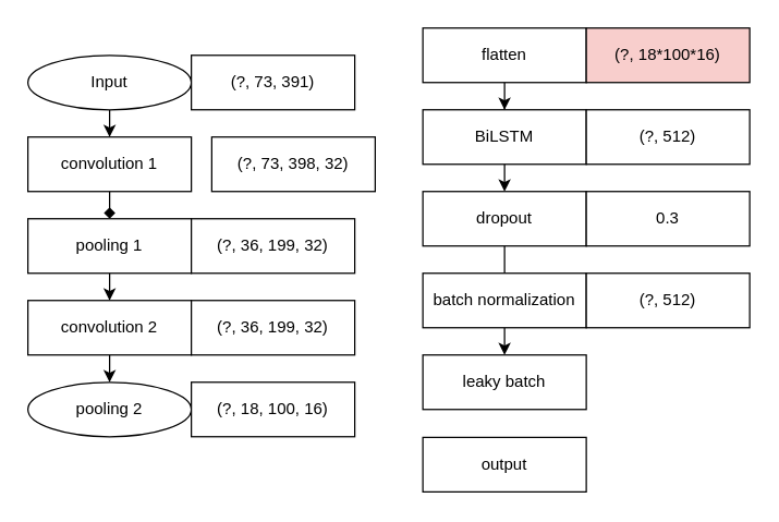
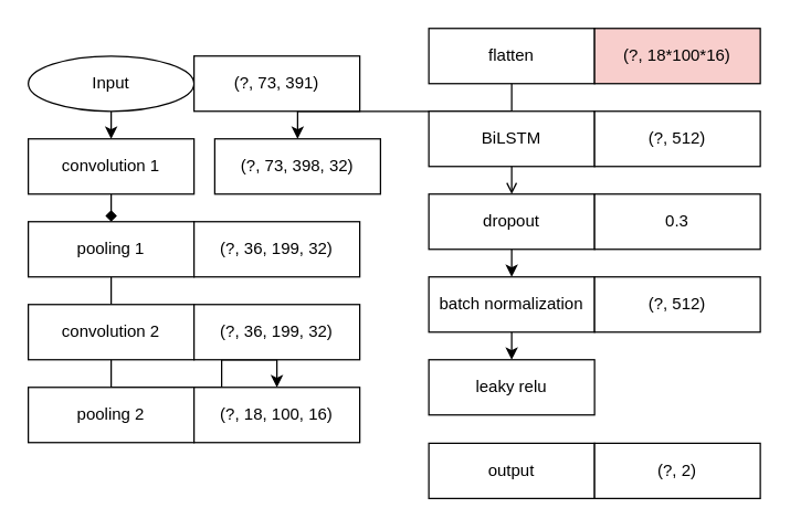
  <mxCell id="0" />
  <mxCell id="1" parent="0" />
  <mxCell id="2" style="edgeStyle=orthogonalEdgeStyle;rounded=0;orthogonalLoop=1;jettySize=auto;html=1;exitX=0.5;exitY=1;exitDx=0;exitDy=0;entryX=0.5;entryY=0;entryDx=0;entryDy=0;endArrow=diamond;" parent="1" source="3" target="5" edge="1"><mxGeometry relative="1" as="geometry" /></mxCell>
  <mxCell id="3" value="convolution 1" style="rounded=0;whiteSpace=wrap;html=1;" parent="1" vertex="1"><mxGeometry x="20" y="100" width="120" height="40" as="geometry" /></mxCell>
- <mxCell id="4" style="edgeStyle=orthogonalEdgeStyle;rounded=0;orthogonalLoop=1;jettySize=auto;html=1;exitX=0.5;exitY=1;exitDx=0;exitDy=0;entryX=0.5;entryY=0;entryDx=0;entryDy=0;" parent="1" source="5" target="7" edge="1"><mxGeometry relative="1" as="geometry" /></mxCell>
+ <mxCell id="4" style="edgeStyle=orthogonalEdgeStyle;rounded=0;orthogonalLoop=1;jettySize=auto;html=1;exitX=0.5;exitY=1;exitDx=0;exitDy=0;entryX=0.5;entryY=0;entryDx=0;entryDy=0;endArrow=none;" parent="1" source="5" target="7" edge="1"><mxGeometry relative="1" as="geometry" /></mxCell>
  <mxCell id="5" value="pooling 1" style="rounded=0;whiteSpace=wrap;html=1;" parent="1" vertex="1"><mxGeometry x="20" y="160" width="120" height="40" as="geometry" /></mxCell>
- <mxCell id="6" style="edgeStyle=orthogonalEdgeStyle;rounded=0;orthogonalLoop=1;jettySize=auto;html=1;exitX=0.5;exitY=1;exitDx=0;exitDy=0;entryX=0.5;entryY=0;entryDx=0;entryDy=0;" parent="1" source="7" target="8" edge="1"><mxGeometry relative="1" as="geometry" /></mxCell>
+ <mxCell id="6" style="edgeStyle=orthogonalEdgeStyle;rounded=0;orthogonalLoop=1;jettySize=auto;html=1;exitX=0.5;exitY=1;exitDx=0;exitDy=0;" parent="1" source="7" target="25" edge="1"><mxGeometry relative="1" as="geometry" /></mxCell>
  <mxCell id="7" value="convolution 2" style="rounded=0;whiteSpace=wrap;html=1;" parent="1" vertex="1"><mxGeometry x="20" y="220" width="120" height="40" as="geometry" /></mxCell>
- <mxCell id="8" value="pooling 2" style="ellipse;whiteSpace=wrap;html=1;" parent="1" vertex="1"><mxGeometry x="20" y="280" width="120" height="40" as="geometry" /></mxCell>
- <mxCell id="9" style="edgeStyle=orthogonalEdgeStyle;rounded=0;orthogonalLoop=1;jettySize=auto;html=1;exitX=0.5;exitY=1;exitDx=0;exitDy=0;" parent="1" source="10" target="12" edge="1"><mxGeometry relative="1" as="geometry" /></mxCell>
+ <mxCell id="8" value="pooling 2" style="rounded=0;whiteSpace=wrap;html=1;" parent="1" vertex="1"><mxGeometry x="20" y="280" width="120" height="40" as="geometry" /></mxCell>
+ <mxCell id="9" style="edgeStyle=orthogonalEdgeStyle;rounded=0;orthogonalLoop=1;jettySize=auto;html=1;exitX=0.5;exitY=1;exitDx=0;exitDy=0;" parent="1" source="10" target="19" edge="1"><mxGeometry relative="1" as="geometry" /></mxCell>
  <mxCell id="10" value="flatten" style="rounded=0;whiteSpace=wrap;html=1;" parent="1" vertex="1"><mxGeometry x="310" y="20" width="120" height="40" as="geometry" /></mxCell>
- <mxCell id="11" style="edgeStyle=orthogonalEdgeStyle;rounded=0;orthogonalLoop=1;jettySize=auto;html=1;exitX=0.5;exitY=1;exitDx=0;exitDy=0;entryX=0.5;entryY=0;entryDx=0;entryDy=0;" parent="1" source="12" target="14" edge="1"><mxGeometry relative="1" as="geometry" /></mxCell>
+ <mxCell id="11" style="edgeStyle=orthogonalEdgeStyle;rounded=0;orthogonalLoop=1;jettySize=auto;html=1;exitX=0.5;exitY=1;exitDx=0;exitDy=0;entryX=0.5;entryY=0;entryDx=0;entryDy=0;endArrow=open;" parent="1" source="12" target="14" edge="1"><mxGeometry relative="1" as="geometry" /></mxCell>
  <mxCell id="12" value="BiLSTM" style="rounded=0;whiteSpace=wrap;html=1;" parent="1" vertex="1"><mxGeometry x="310" y="80" width="120" height="40" as="geometry" /></mxCell>
- <mxCell id="13" style="edgeStyle=orthogonalEdgeStyle;rounded=0;orthogonalLoop=1;jettySize=auto;html=1;exitX=0.5;exitY=1;exitDx=0;exitDy=0;entryX=0.5;entryY=0;entryDx=0;entryDy=0;endArrow=none;" parent="1" source="14" target="16" edge="1"><mxGeometry relative="1" as="geometry" /></mxCell>
+ <mxCell id="13" style="edgeStyle=orthogonalEdgeStyle;rounded=0;orthogonalLoop=1;jettySize=auto;html=1;exitX=0.5;exitY=1;exitDx=0;exitDy=0;entryX=0.5;entryY=0;entryDx=0;entryDy=0;" parent="1" source="14" target="16" edge="1"><mxGeometry relative="1" as="geometry" /></mxCell>
  <mxCell id="14" value="dropout" style="rounded=0;whiteSpace=wrap;html=1;" parent="1" vertex="1"><mxGeometry x="310" y="140" width="120" height="40" as="geometry" /></mxCell>
  <mxCell id="15" style="edgeStyle=orthogonalEdgeStyle;rounded=0;orthogonalLoop=1;jettySize=auto;html=1;exitX=0.5;exitY=1;exitDx=0;exitDy=0;entryX=0.5;entryY=0;entryDx=0;entryDy=0;" parent="1" source="16" target="17" edge="1"><mxGeometry relative="1" as="geometry" /></mxCell>
  <mxCell id="16" value="batch normalization" style="rounded=0;whiteSpace=wrap;html=1;" parent="1" vertex="1"><mxGeometry x="310" y="200" width="120" height="40" as="geometry" /></mxCell>
- <mxCell id="17" value="leaky batch" style="rounded=0;whiteSpace=wrap;html=1;" parent="1" vertex="1"><mxGeometry x="310" y="260" width="120" height="40" as="geometry" /></mxCell>
+ <mxCell id="17" value="leaky relu" style="rounded=0;whiteSpace=wrap;html=1;" parent="1" vertex="1"><mxGeometry x="310" y="260" width="120" height="40" as="geometry" /></mxCell>
  <mxCell id="18" value="output" style="rounded=0;whiteSpace=wrap;html=1;" parent="1" vertex="1"><mxGeometry x="310" y="320.5" width="120" height="40" as="geometry" /></mxCell>
  <mxCell id="19" value="(?, 73, 398, 32)" style="rounded=0;whiteSpace=wrap;html=1;" parent="1" vertex="1"><mxGeometry x="155" y="100" width="120" height="40" as="geometry" /></mxCell>
  <mxCell id="20" value="(?, 36, 199, 32)" style="rounded=0;whiteSpace=wrap;html=1;" parent="1" vertex="1"><mxGeometry x="140" y="160" width="120" height="40" as="geometry" /></mxCell>
  <mxCell id="21" style="edgeStyle=orthogonalEdgeStyle;rounded=0;orthogonalLoop=1;jettySize=auto;html=1;exitX=0.5;exitY=1;exitDx=0;exitDy=0;entryX=0.5;entryY=0;entryDx=0;entryDy=0;" parent="1" source="22" target="3" edge="1"><mxGeometry relative="1" as="geometry" /></mxCell>
  <mxCell id="22" value="Input" style="ellipse;whiteSpace=wrap;html=1;" parent="1" vertex="1"><mxGeometry x="20" y="40" width="120" height="40" as="geometry" /></mxCell>
  <mxCell id="23" value="(?, 73, 391)" style="rounded=0;whiteSpace=wrap;html=1;" parent="1" vertex="1"><mxGeometry x="140" y="40" width="120" height="40" as="geometry" /></mxCell>
  <mxCell id="24" value="(?, 36, 199, 32)" style="rounded=0;whiteSpace=wrap;html=1;" parent="1" vertex="1"><mxGeometry x="140" y="220" width="120" height="40" as="geometry" /></mxCell>
  <mxCell id="25" value="(?, 18, 100, 16)" style="rounded=0;whiteSpace=wrap;html=1;" parent="1" vertex="1"><mxGeometry x="140" y="280" width="120" height="40" as="geometry" /></mxCell>
  <mxCell id="26" value="(?, 18*100*16)" style="rounded=0;whiteSpace=wrap;html=1;fillColor=#f8cecc;" parent="1" vertex="1"><mxGeometry x="430" y="20" width="120" height="40" as="geometry" /></mxCell>
  <mxCell id="27" value="(?, 512)" style="rounded=0;whiteSpace=wrap;html=1;" parent="1" vertex="1"><mxGeometry x="430" y="80" width="120" height="40" as="geometry" /></mxCell>
  <mxCell id="28" value="0.3" style="rounded=0;whiteSpace=wrap;html=1;" parent="1" vertex="1"><mxGeometry x="430" y="140" width="120" height="40" as="geometry" /></mxCell>
  <mxCell id="29" value="(?, 512)" style="rounded=0;whiteSpace=wrap;html=1;" parent="1" vertex="1"><mxGeometry x="430" y="200" width="120" height="40" as="geometry" /></mxCell>
+ <mxCell id="30" value="(?, 2)" style="rounded=0;whiteSpace=wrap;html=1;" parent="1" vertex="1"><mxGeometry x="430" y="320.5" width="120" height="40" as="geometry" /></mxCell>
